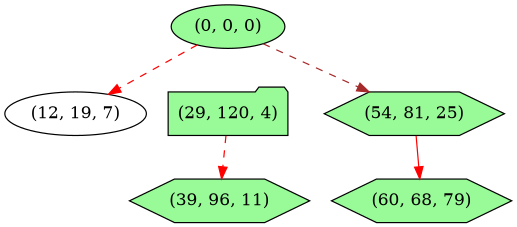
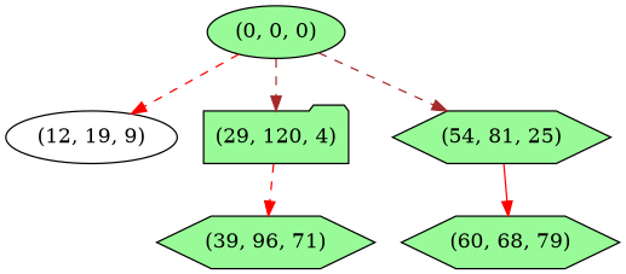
  digraph {
    node [fillcolor=palegreen shape=hexagon style=filled]
    edge [color=red style=dashed]
    "(0, 0, 0)" [shape=ellipse]
-   "(12, 19, 7)" [fillcolor=white shape=ellipse]
+   "(12, 19, 7)" [fillcolor=white shape=ellipse label="(12, 19, 9)"]
    "(29, 120, 4)" [shape=folder]
    "(54, 81, 25)"
-   "(39, 96, 11)"
+   "(39, 96, 11)" [label="(39, 96, 71)"]
    n6 [label="(60, 68, 79)"]
    "(0, 0, 0)" -> "(12, 19, 7)"
+   "(0, 0, 0)" -> "(29, 120, 4)" [color=brown]
    "(0, 0, 0)" -> "(54, 81, 25)" [color=brown]
    "(29, 120, 4)" -> "(39, 96, 11)"
    "(54, 81, 25)" -> n6 [style=solid]
  }
